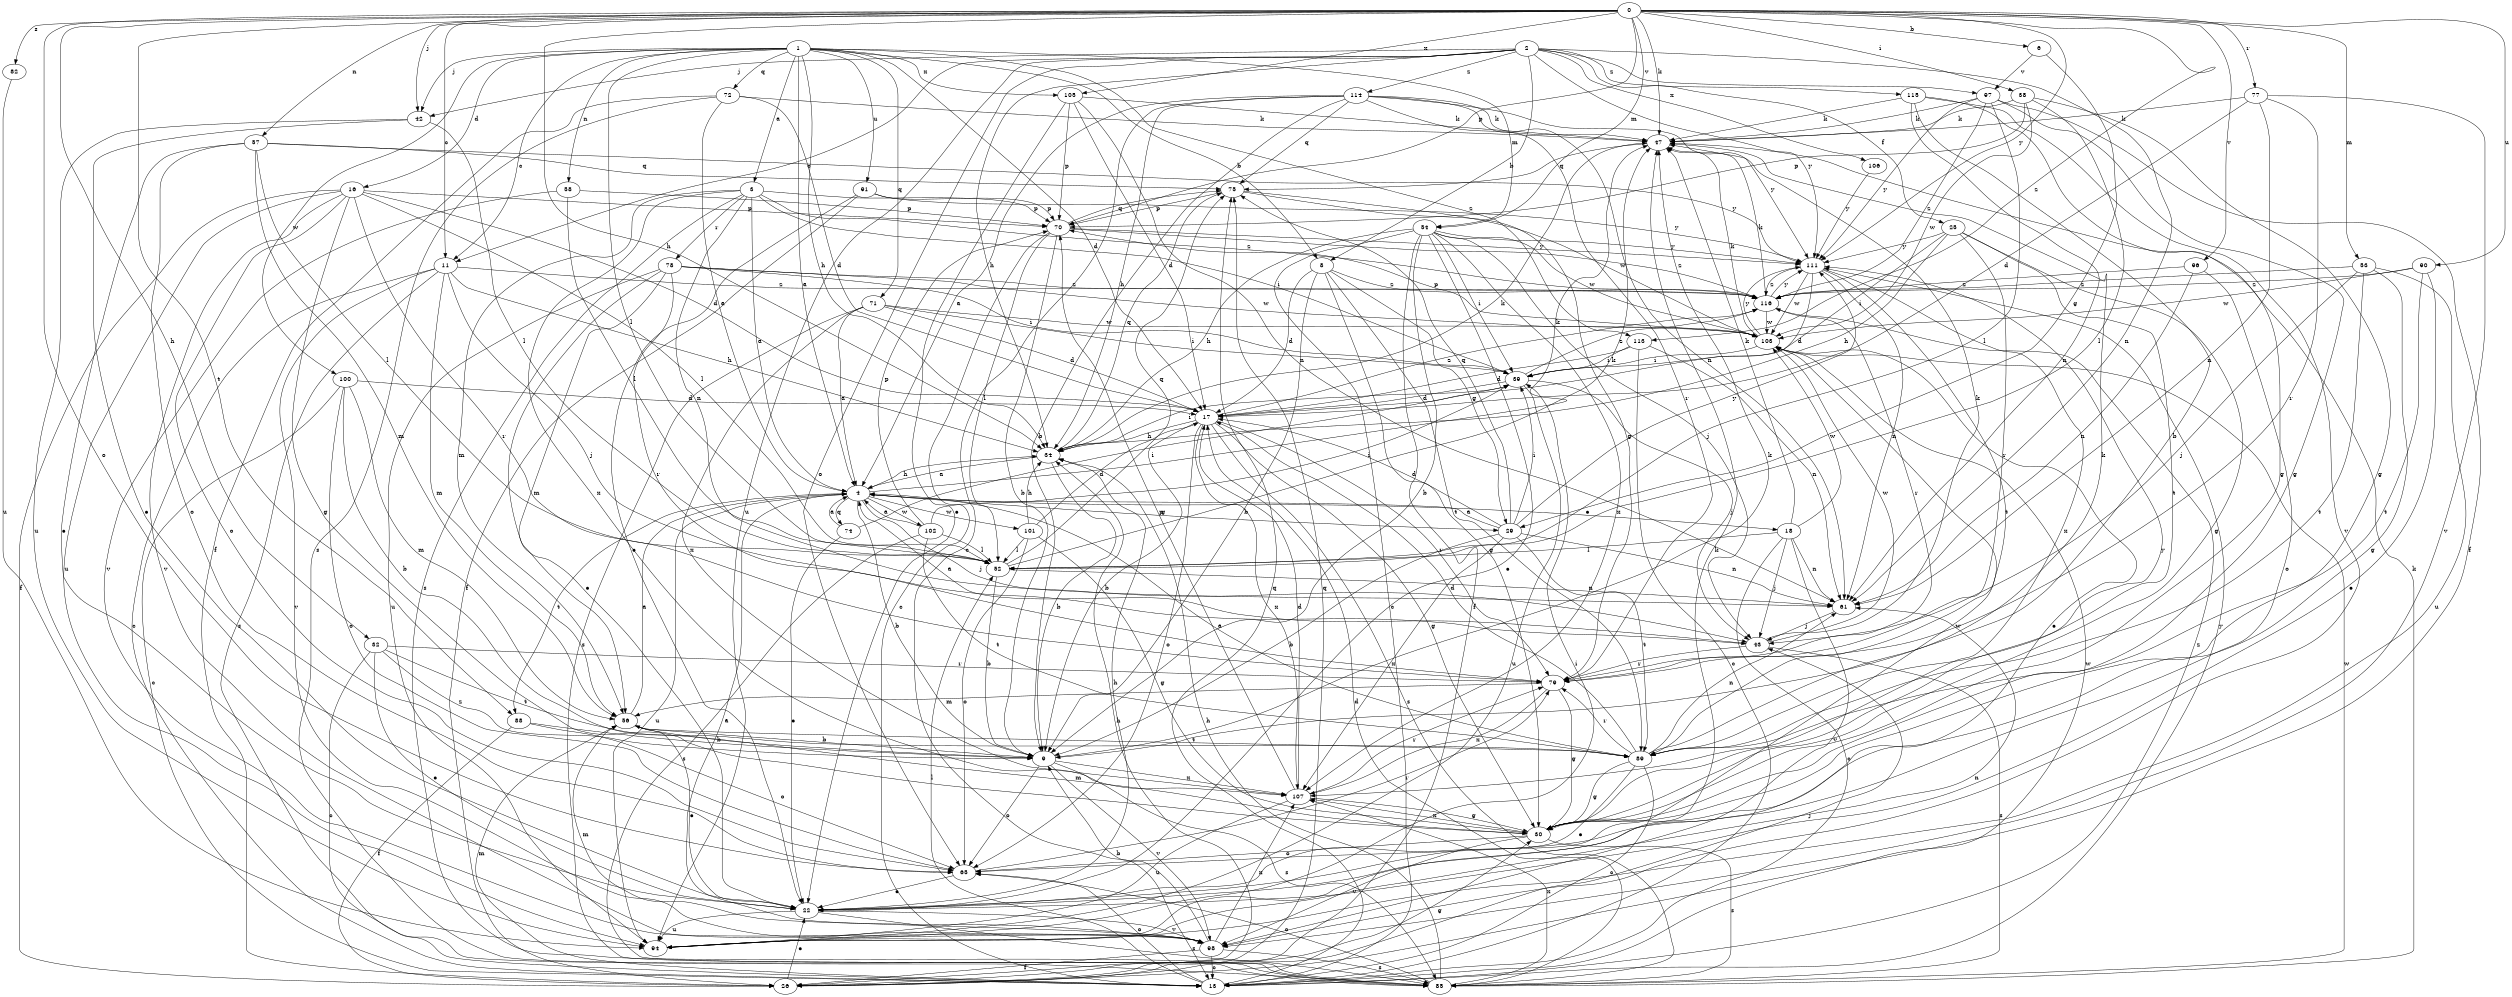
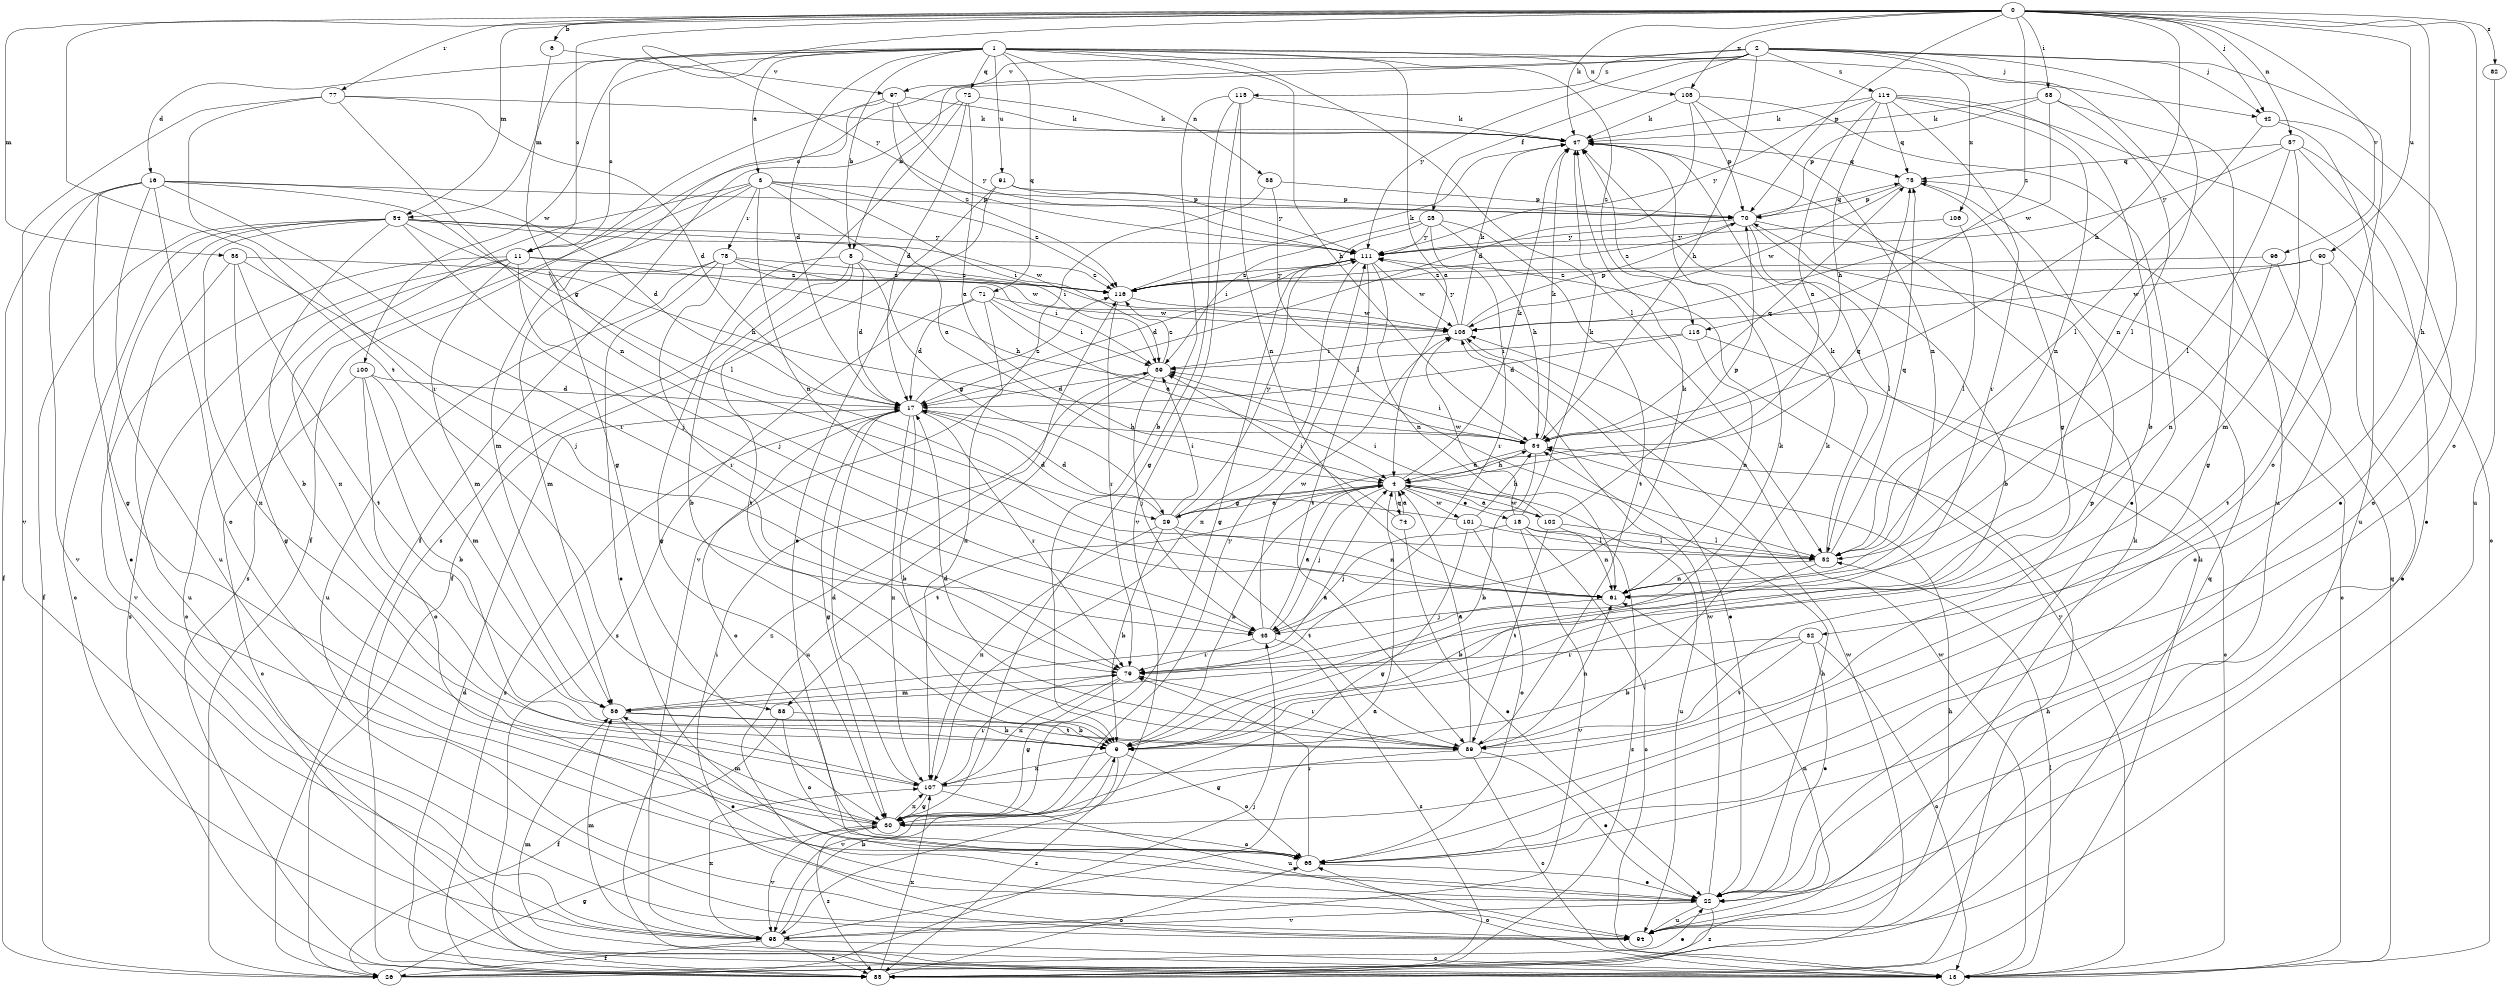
  strict digraph {
    0
    6
    11
    32
    34
    38
    42
    47
    53
    54
    57
    65
    70
    77
    82
    88
    90
    96
    105
    111
    113
    97
    29
    56
    85
    116
    43
    98
    13
    9
    89
    22
    79
    4
    39
    75
    52
    30
    103
    94
    107
    26
    17
    61
    1
    3
    8
    16
    58
    71
    72
    91
    100
    78
    18
    74
    101
    102
    2
    25
    106
    114
    115
    0 -> 6 [label=b]
    0 -> 11 [label=c]
    0 -> 32 [label=h]
    0 -> 34 [label=h]
    0 -> 38 [label=i]
    0 -> 42 [label=j]
    0 -> 47 [label=k]
    0 -> 53 [label=m]
    0 -> 54 [label=m]
    0 -> 57 [label=n]
    0 -> 65 [label=o]
    0 -> 70 [label=p]
    0 -> 77 [label=r]
    0 -> 82 [label=s]
    0 -> 88 [label=t]
    0 -> 90 [label=u]
    0 -> 96 [label=v]
    0 -> 105 [label=x]
    0 -> 111 [label=y]
    0 -> 113 [label=z]
    6 -> 97 [label=v]
    6 -> 29 [label=g]
    11 -> 34 [label=h]
    11 -> 56 [label=m]
    11 -> 85 [label=s]
    11 -> 116 [label=z]
    11 -> 43 [label=j]
    11 -> 98 [label=v]
    11 -> 13 [label=c]
    32 -> 13 [label=c]
-   32 -> 9 [label=z]
+   32 -> 9 [label=b]
    32 -> 89 [label=t]
    32 -> 22 [label=e]
    32 -> 79 [label=r]
    34 -> 47 [label=k]
    34 -> 9 [label=b]
    34 -> 4 [label=a]
    34 -> 39 [label=i]
    34 -> 75 [label=q]
    38 -> 47 [label=k]
    38 -> 70 [label=p]
    38 -> 52 [label=l]
    38 -> 30 [label=g]
    38 -> 103 [label=w]
    42 -> 22 [label=e]
    42 -> 52 [label=l]
    42 -> 94 [label=u]
    47 -> 75 [label=q]
    53 -> 116 [label=z]
    53 -> 43 [label=j]
    53 -> 89 [label=t]
    53 -> 30 [label=g]
    53 -> 94 [label=u]
    54 -> 34 [label=h]
    54 -> 111 [label=y]
    54 -> 43 [label=j]
    54 -> 13 [label=c]
    54 -> 9 [label=b]
    54 -> 22 [label=e]
    54 -> 39 [label=i]
    54 -> 103 [label=w]
    54 -> 107 [label=x]
    54 -> 26 [label=f]
    57 -> 65 [label=o]
    57 -> 111 [label=y]
    57 -> 56 [label=m]
    57 -> 22 [label=e]
    57 -> 75 [label=q]
    57 -> 52 [label=l]
    65 -> 22 [label=e]
    65 -> 79 [label=r]
    70 -> 111 [label=y]
    70 -> 116 [label=z]
    70 -> 13 [label=c]
    70 -> 9 [label=b]
    70 -> 75 [label=q]
    70 -> 52 [label=l]
    77 -> 47 [label=k]
    77 -> 98 [label=v]
    77 -> 79 [label=r]
    77 -> 17 [label=d]
    77 -> 61 [label=n]
    82 -> 94 [label=u]
    88 -> 65 [label=o]
    88 -> 9 [label=b]
    88 -> 26 [label=f]
    90 -> 116 [label=z]
    90 -> 89 [label=t]
    90 -> 22 [label=e]
    90 -> 103 [label=w]
    96 -> 65 [label=o]
    96 -> 116 [label=z]
    96 -> 61 [label=n]
    105 -> 47 [label=k]
    105 -> 70 [label=p]
    105 -> 22 [label=e]
    105 -> 17 [label=d]
    105 -> 61 [label=n]
    111 -> 116 [label=z]
    111 -> 89 [label=t]
    111 -> 103 [label=w]
    111 -> 107 [label=x]
    111 -> 17 [label=d]
    111 -> 61 [label=n]
    113 -> 13 [label=c]
    113 -> 39 [label=i]
    113 -> 17 [label=d]
    113 -> 61 [label=n]
    97 -> 47 [label=k]
    97 -> 111 [label=y]
    97 -> 116 [label=z]
-   97 -> 52 [label=l]
+   106 -> 52 [label=l]
    97 -> 30 [label=g]
    97 -> 26 [label=f]
    29 -> 111 [label=y]
    29 -> 9 [label=b]
    29 -> 89 [label=t]
    29 -> 4 [label=a]
    29 -> 39 [label=i]
    29 -> 75 [label=q]
    29 -> 107 [label=x]
    29 -> 17 [label=d]
    29 -> 61 [label=n]
    56 -> 9 [label=b]
    56 -> 89 [label=t]
    56 -> 22 [label=e]
    56 -> 4 [label=a]
    85 -> 34 [label=h]
    85 -> 47 [label=k]
    85 -> 65 [label=o]
    85 -> 103 [label=w]
    85 -> 107 [label=x]
    85 -> 17 [label=d]
    116 -> 47 [label=k]
    116 -> 111 [label=y]
    116 -> 79 [label=r]
    116 -> 103 [label=w]
    43 -> 47 [label=k]
    43 -> 85 [label=s]
    43 -> 79 [label=r]
    43 -> 4 [label=a]
    43 -> 103 [label=w]
    98 -> 56 [label=m]
    98 -> 85 [label=s]
    98 -> 13 [label=c]
    98 -> 9 [label=b]
    98 -> 4 [label=a]
    98 -> 107 [label=x]
    98 -> 26 [label=f]
    13 -> 65 [label=o]
    13 -> 111 [label=y]
    13 -> 56 [label=m]
    13 -> 116 [label=z]
    13 -> 75 [label=q]
    13 -> 52 [label=l]
    13 -> 103 [label=w]
    9 -> 47 [label=k]
    9 -> 65 [label=o]
    9 -> 85 [label=s]
    9 -> 98 [label=v]
    9 -> 107 [label=x]
    89 -> 47 [label=k]
    89 -> 13 [label=c]
    89 -> 22 [label=e]
    89 -> 79 [label=r]
    89 -> 4 [label=a]
    89 -> 30 [label=g]
    89 -> 17 [label=d]
    89 -> 61 [label=n]
    22 -> 34 [label=h]
    22 -> 85 [label=s]
    22 -> 98 [label=v]
    22 -> 103 [label=w]
    22 -> 94 [label=u]
    79 -> 56 [label=m]
    79 -> 30 [label=g]
    79 -> 107 [label=x]
    4 -> 34 [label=h]
    4 -> 47 [label=k]
    4 -> 88 [label=t]
    4 -> 29 [label=g]
    4 -> 43 [label=j]
    4 -> 9 [label=b]
    4 -> 94 [label=u]
    4 -> 18 [label=e]
    4 -> 74 [label=q]
    4 -> 101 [label=w]
    4 -> 102 [label=w]
    39 -> 116 [label=z]
    39 -> 43 [label=j]
    39 -> 94 [label=u]
    39 -> 17 [label=d]
    75 -> 70 [label=p]
    75 -> 79 [label=g]
    75 -> 103 [label=w]
    52 -> 47 [label=k]
    52 -> 9 [label=b]
    52 -> 75 [label=q]
    52 -> 61 [label=n]
    30 -> 65 [label=o]
    30 -> 111 [label=y]
    30 -> 56 [label=m]
    30 -> 85 [label=s]
    30 -> 98 [label=v]
    30 -> 107 [label=x]
    103 -> 47 [label=k]
    103 -> 70 [label=p]
    103 -> 111 [label=y]
    103 -> 22 [label=e]
    103 -> 39 [label=i]
    94 -> 47 [label=k]
    94 -> 39 [label=i]
    94 -> 61 [label=n]
    107 -> 70 [label=p]
    107 -> 79 [label=r]
    107 -> 30 [label=g]
    107 -> 94 [label=u]
    107 -> 17 [label=d]
    26 -> 34 [label=h]
    26 -> 43 [label=j]
    26 -> 22 [label=e]
    26 -> 75 [label=q]
    26 -> 30 [label=g]
    17 -> 34 [label=h]
    17 -> 65 [label=o]
    17 -> 85 [label=s]
    17 -> 116 [label=z]
    17 -> 9 [label=b]
    17 -> 79 [label=r]
    17 -> 30 [label=g]
    17 -> 107 [label=x]
    61 -> 43 [label=j]
    1 -> 11 [label=c]
    1 -> 34 [label=h]
    1 -> 42 [label=j]
    1 -> 54 [label=m]
    1 -> 105 [label=x]
    1 -> 113 [label=z]
    1 -> 4 [label=a]
    1 -> 52 [label=l]
    1 -> 17 [label=d]
    1 -> 3 [label=a]
    1 -> 8 [label=b]
    1 -> 16 [label=d]
    1 -> 58 [label=n]
    1 -> 71 [label=q]
    1 -> 72 [label=q]
    1 -> 91 [label=u]
    1 -> 100 [label=w]
    3 -> 70 [label=p]
    3 -> 56 [label=m]
    3 -> 85 [label=s]
    3 -> 116 [label=z]
    3 -> 4 [label=a]
    3 -> 39 [label=i]
    3 -> 107 [label=x]
    3 -> 61 [label=n]
    3 -> 78 [label=r]
    8 -> 29 [label=g]
    8 -> 116 [label=z]
    8 -> 9 [label=b]
    8 -> 89 [label=t]
    8 -> 30 [label=g]
    8 -> 17 [label=d]
    16 -> 65 [label=o]
    16 -> 70 [label=p]
    16 -> 98 [label=v]
    16 -> 79 [label=r]
    16 -> 52 [label=l]
    16 -> 30 [label=g]
    16 -> 94 [label=u]
    16 -> 26 [label=f]
    16 -> 17 [label=d]
    58 -> 70 [label=p]
    58 -> 98 [label=v]
    58 -> 52 [label=l]
    71 -> 85 [label=s]
    71 -> 4 [label=a]
    71 -> 39 [label=i]
    71 -> 103 [label=w]
    71 -> 107 [label=x]
    71 -> 17 [label=d]
    72 -> 47 [label=k]
    72 -> 85 [label=s]
    72 -> 4 [label=a]
    72 -> 26 [label=f]
    72 -> 17 [label=d]
    91 -> 70 [label=p]
    91 -> 111 [label=y]
    91 -> 22 [label=e]
    91 -> 26 [label=f]
    100 -> 65 [label=o]
    100 -> 56 [label=m]
    100 -> 13 [label=c]
    100 -> 9 [label=b]
    100 -> 17 [label=d]
    78 -> 56 [label=m]
    78 -> 116 [label=z]
    78 -> 22 [label=e]
    78 -> 79 [label=r]
    78 -> 39 [label=i]
    78 -> 103 [label=w]
    78 -> 94 [label=u]
    18 -> 47 [label=k]
    18 -> 43 [label=j]
    18 -> 98 [label=v]
    18 -> 13 [label=c]
    18 -> 52 [label=l]
    18 -> 103 [label=w]
    18 -> 61 [label=n]
    74 -> 22 [label=e]
    74 -> 4 [label=a]
    74 -> 39 [label=i]
    101 -> 34 [label=h]
    101 -> 65 [label=o]
    101 -> 52 [label=l]
    101 -> 30 [label=g]
    101 -> 17 [label=d]
    102 -> 70 [label=p]
    102 -> 85 [label=s]
    102 -> 89 [label=t]
    102 -> 4 [label=a]
    102 -> 39 [label=i]
    102 -> 52 [label=l]
    2 -> 11 [label=c]
    2 -> 34 [label=h]
    2 -> 42 [label=j]
    2 -> 65 [label=o]
    2 -> 111 [label=y]
    2 -> 97 [label=v]
    2 -> 94 [label=u]
    2 -> 61 [label=n]
    2 -> 8 [label=b]
    2 -> 25 [label=f]
    2 -> 106 [label=x]
    2 -> 114 [label=z]
    2 -> 115 [label=z]
    25 -> 34 [label=h]
    25 -> 111 [label=y]
    25 -> 89 [label=t]
    25 -> 79 [label=r]
    25 -> 39 [label=i]
    25 -> 30 [label=g]
    106 -> 111 [label=y]
    114 -> 34 [label=h]
    114 -> 47 [label=k]
    114 -> 111 [label=y]
    114 -> 13 [label=c]
    114 -> 9 [label=b]
    114 -> 79 [label=r]
    114 -> 4 [label=a]
    114 -> 75 [label=q]
    114 -> 61 [label=n]
    115 -> 47 [label=k]
    115 -> 98 [label=v]
    115 -> 9 [label=b]
    115 -> 30 [label=g]
    115 -> 61 [label=n]
  }
